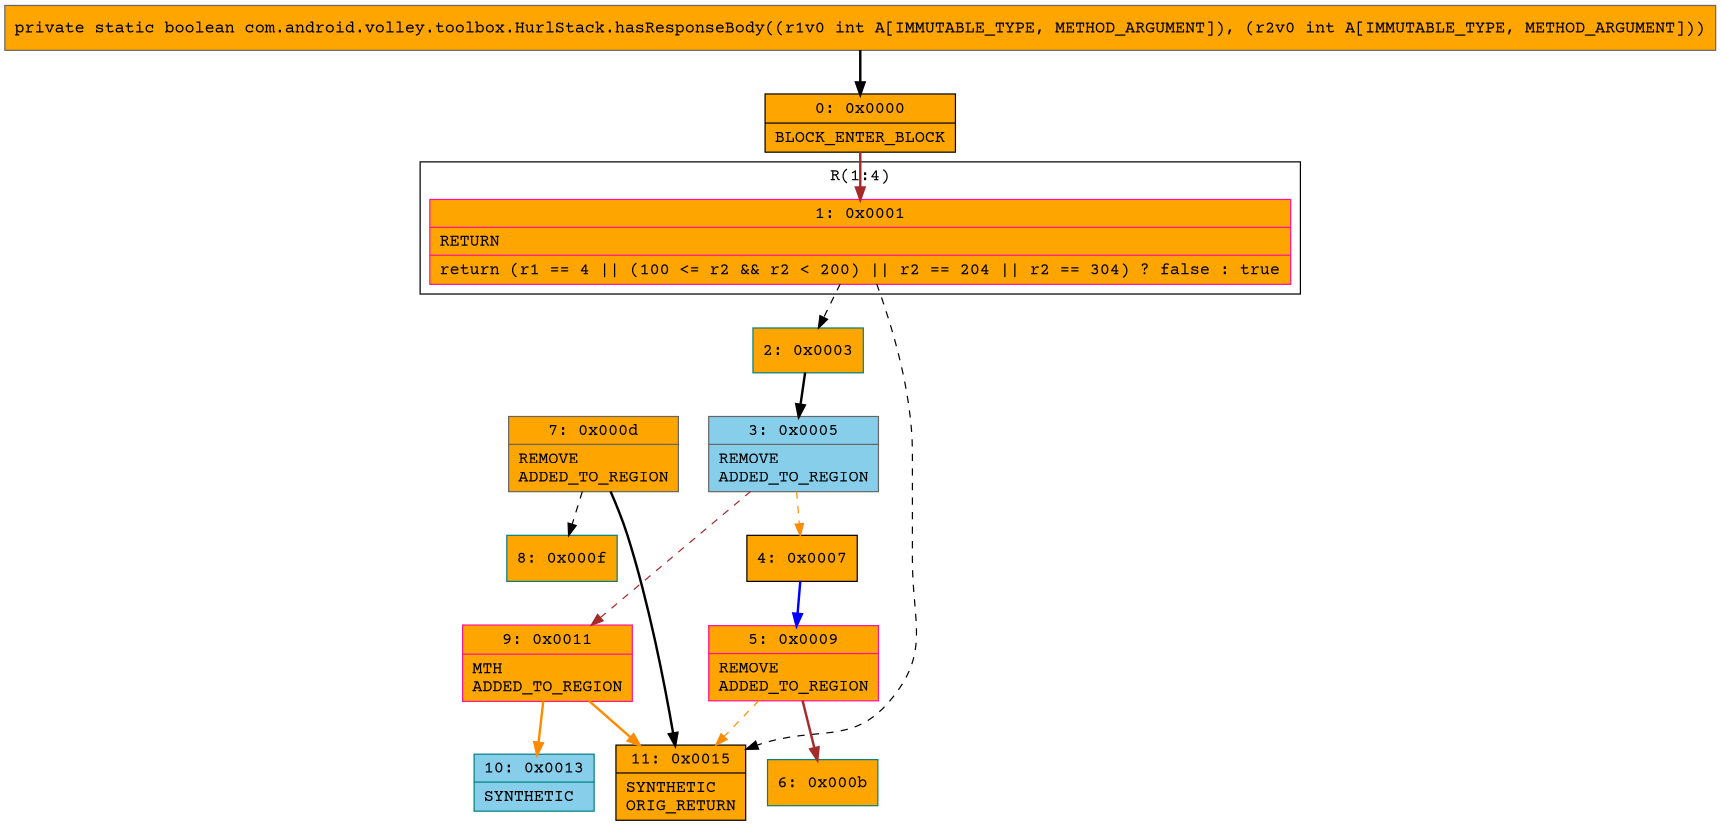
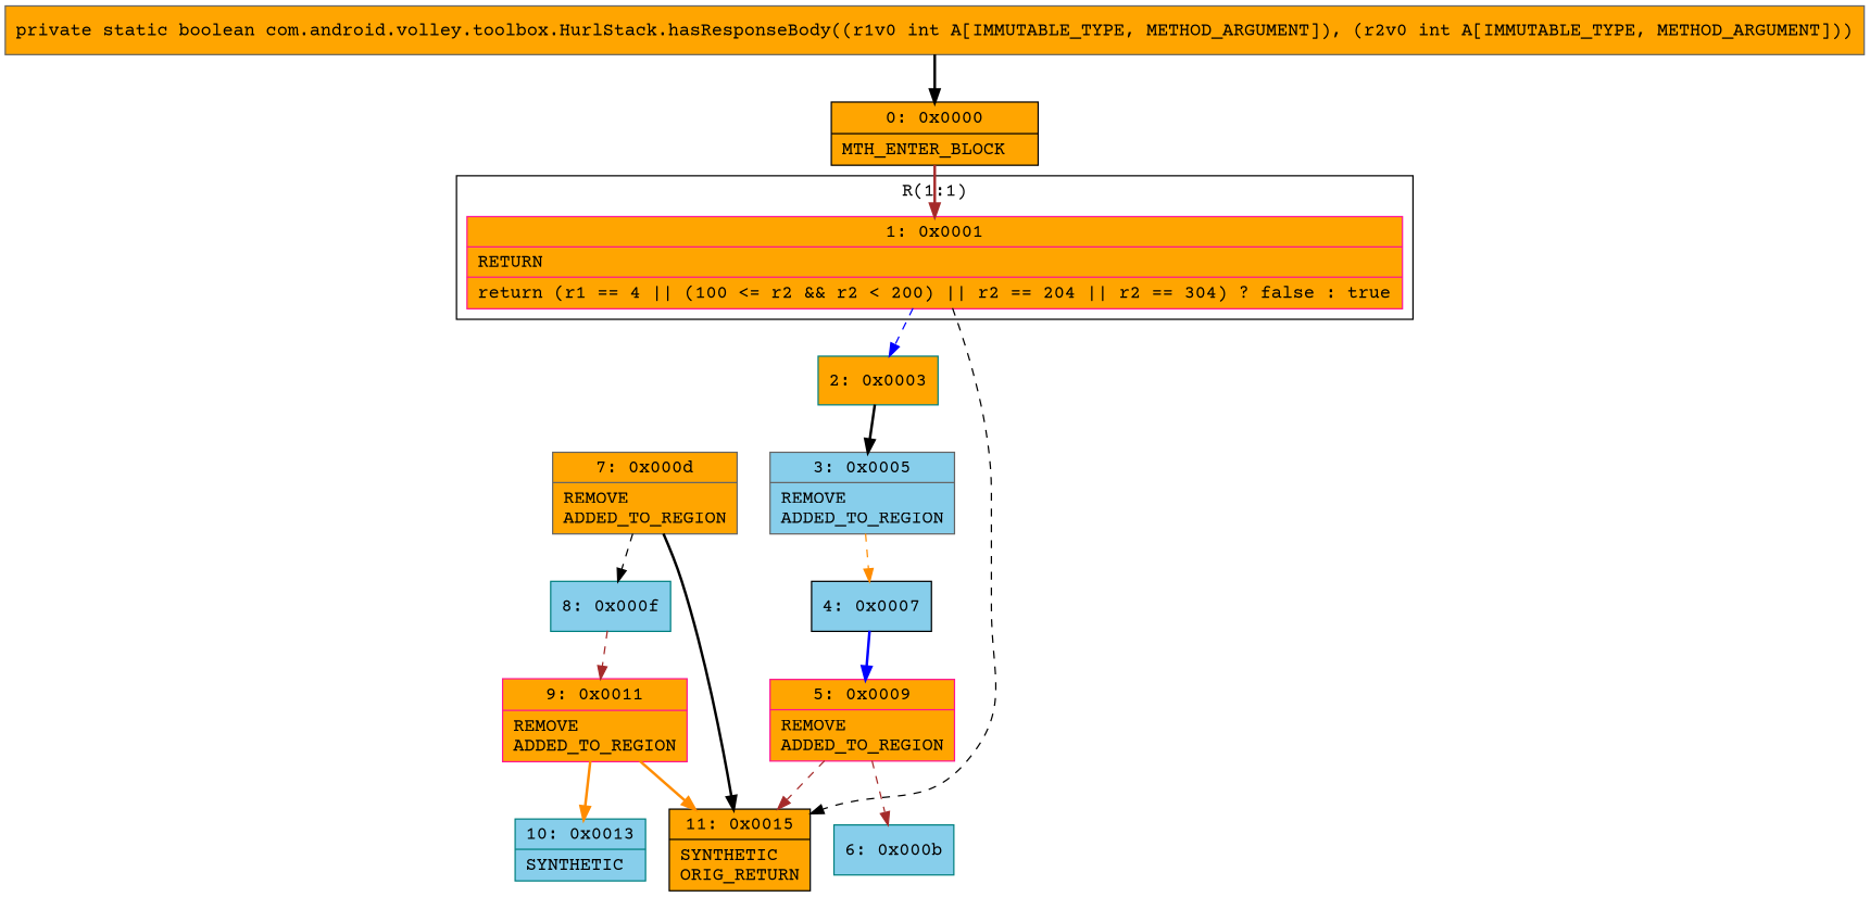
  digraph {
    fontname="Courier Prime"
    node [color=teal fillcolor=orange fontname="Courier Prime" shape=record style=filled]
    edge [color=black fontname="Courier Prime" style=bold]
    n1 [color=deeppink label="{1\:\ 0x0001|RETURN\l|return (r1 == 4 \|\| (100 \<= r2 && r2 \< 200) \|\| r2 == 204 \|\| r2 == 304) ? false : true\l}"]
    n2 [label="{2\:\ 0x0003}"]
    n3 [color=black label="{11\:\ 0x0015|SYNTHETIC\lORIG_RETURN\l}"]
    n4 [color=gray40 fillcolor=skyblue label="{3\:\ 0x0005|REMOVE\lADDED_TO_REGION\l}"]
-   n5 [color=black label="{0\:\ 0x0000|BLOCK_ENTER_BLOCK\l}"]
-   n6 [color=black label="{4\:\ 0x0007}"]
+   n5 [color=black label="{0\:\ 0x0000|MTH_ENTER_BLOCK\l}"]
+   n6 [color=black fillcolor=skyblue label="{4\:\ 0x0007}"]
    n7 [color=deeppink label="{5\:\ 0x0009|REMOVE\lADDED_TO_REGION\l}"]
-   n8 [label="{6\:\ 0x000b}"]
+   n8 [fillcolor=skyblue label="{6\:\ 0x000b}"]
    n9 [color=gray40 label="{7\:\ 0x000d|REMOVE\lADDED_TO_REGION\l}"]
-   n10 [label="{8\:\ 0x000f}"]
-   n11 [color=deeppink label="{9\:\ 0x0011|MTH\lADDED_TO_REGION\l}"]
+   n10 [fillcolor=skyblue label="{8\:\ 0x000f}"]
+   n11 [color=deeppink label="{9\:\ 0x0011|REMOVE\lADDED_TO_REGION\l}"]
    n12 [fillcolor=skyblue label="{10\:\ 0x0013|SYNTHETIC\l}"]
    n13 [color=gray40 label="{private static boolean com.android.volley.toolbox.HurlStack.hasResponseBody((r1v0 int A[IMMUTABLE_TYPE, METHOD_ARGUMENT]), (r2v0 int A[IMMUTABLE_TYPE, METHOD_ARGUMENT])) }"]
    subgraph cluster_1 {
-     label="R(1:4)"
+     label="R(1:1)"
      n1
    }
-   n1 -> n2 [style=dashed]
+   n1 -> n2 [color=blue style=dashed]
    n1 -> n3 [style=dashed]
    n2 -> n4
    n4 -> n6 [color=darkorange style=dashed]
    n5 -> n1 [color=brown]
    n6 -> n7 [color=blue]
-   n7 -> n3 [color=darkorange style=dashed]
-   n7 -> n8 [color=brown]
+   n7 -> n3 [color=brown style=dashed]
+   n7 -> n8 [color=brown style=dashed]
    n9 -> n3
    n9 -> n10 [style=dashed]
-   n4 -> n11 [color=brown style=dashed]
+   n10 -> n11 [color=brown style=dashed]
    n11 -> n3 [color=darkorange]
    n11 -> n12 [color=darkorange]
    n13 -> n5
  }
